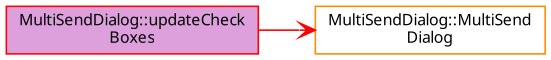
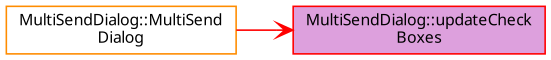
  digraph {
    rankdir=LR
    fontname="Noto Sans"
    node [fontname="Noto Sans" fontsize=10 shape=box style=filled]
    n1 [color=darkorange fillcolor=white fontcolor=black height=0.2 label="MultiSendDialog::MultiSend\lDialog" width=0.4]
    n2 [color=red fillcolor=plum height=0.2 label="MultiSendDialog::updateCheck\lBoxes" width=0.4]
-   n2 -> n1 [color=red fontname="Noto Sans" fontsize=10 labelfontname=Helvetica labelfontsize=10 style=solid arrowhead=vee]
+   n1 -> n2 [color=red fontname="Noto Sans" fontsize=10 labelfontname=Helvetica labelfontsize=10 style=solid arrowhead=vee]
  }
